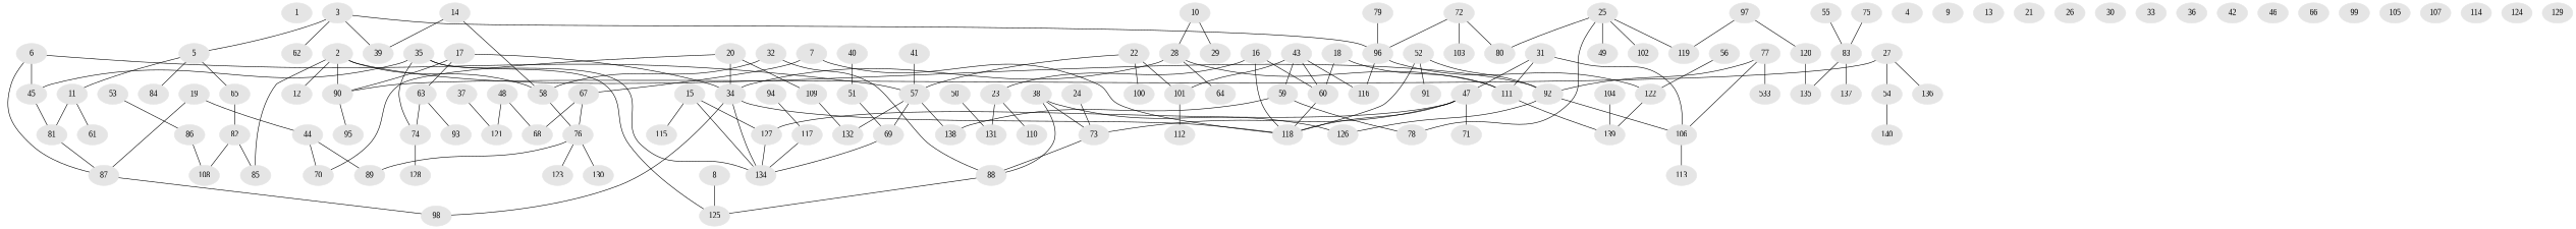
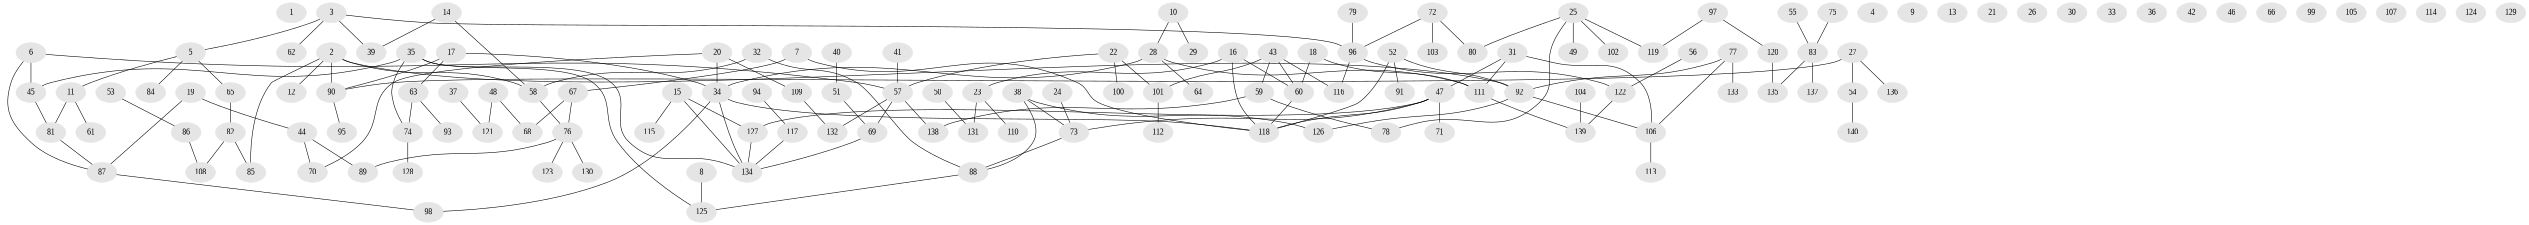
  graph {
    fontname="Liberation Serif"
    node [color=gray90 fontname="Liberation Serif" style=filled]
    edge [fontname="Liberation Serif"]
    1
    2
    12
    58
    85
    90
    92
    76
    95
    106
    126
    3
    5
    39
    62
    96
    11
    65
    84
    116
    122
    4
    61
    81
    82
    6
    45
    57
    87
    69
    132
    138
    98
    7
    67
    118
    68
    8
    125
    9
    10
    28
    29
    34
    111
    64
    13
    14
    15
    115
    127
    134
    16
    23
    60
    110
    131
    17
    63
    74
    93
    18
    139
    19
    44
    70
    89
    20
    109
    21
    22
    100
    101
    112
    24
    73
    88
    25
    49
    78
    80
    102
    119
    26
    27
    54
    136
    140
    30
    31
    47
    71
    113
    32
    33
    35
    128
    36
    37
    121
    38
    40
    51
    41
    42
    43
    59
    46
    48
    50
    52
    91
    53
    86
    108
    55
    83
    135
    137
    56
    130
    123
    66
    72
    103
    75
    77
-   133 [label=533]
+   133
    79
    94
    117
    97
    120
    99
    104
    105
    107
    114
    124
    129
    2 -- 12
    2 -- 58
    2 -- 85
    2 -- 90
    2 -- 92
    58 -- 76
    90 -- 95
    92 -- 106
    92 -- 126
    76 -- 89
    76 -- 130
    76 -- 123
    106 -- 113
    3 -- 5
    3 -- 39
    3 -- 62
    3 -- 96
    5 -- 11
    5 -- 65
    5 -- 84
    96 -- 116
    96 -- 122
    11 -- 61
    11 -- 81
    65 -- 82
    122 -- 139
    81 -- 87
    82 -- 85
    82 -- 108
    6 -- 45
    6 -- 57
    6 -- 87
    45 -- 81
    57 -- 69
    57 -- 132
    57 -- 138
    87 -- 98
    69 -- 134
    7 -- 67
    7 -- 118
    67 -- 76
    67 -- 68
    8 -- 125
    10 -- 28
    10 -- 29
    28 -- 34
    28 -- 111
    28 -- 64
    34 -- 98
    34 -- 118
    34 -- 134
    111 -- 139
    14 -- 58
    14 -- 39
    15 -- 115
    15 -- 127
    15 -- 134
    127 -- 134
    16 -- 118
    16 -- 23
    16 -- 60
    23 -- 110
    23 -- 131
    60 -- 118
    17 -- 90
    17 -- 34
    17 -- 63
    63 -- 74
    63 -- 93
    74 -- 128
    18 -- 111
    18 -- 60
    19 -- 87
    19 -- 44
    44 -- 70
    44 -- 89
    20 -- 34
    20 -- 70
    20 -- 109
    109 -- 132
    22 -- 57
    22 -- 100
    22 -- 101
    101 -- 112
    24 -- 73
    73 -- 88
    88 -- 125
    25 -- 49
    25 -- 78
    25 -- 80
    25 -- 102
    25 -- 119
    27 -- 90
    27 -- 54
    27 -- 136
    54 -- 140
    31 -- 106
    31 -- 111
    31 -- 47
    47 -- 118
    47 -- 127
    47 -- 73
    47 -- 71
    32 -- 58
    32 -- 88
    35 -- 45
    35 -- 125
    35 -- 134
    35 -- 74
    37 -- 121
    38 -- 126
    38 -- 73
    38 -- 88
    40 -- 51
    51 -- 69
    41 -- 57
    43 -- 116
    43 -- 60
    43 -- 101
    43 -- 59
    59 -- 138
    59 -- 78
    48 -- 68
    48 -- 121
    50 -- 131
    52 -- 92
    52 -- 118
    52 -- 91
    53 -- 86
    86 -- 108
    55 -- 83
    83 -- 135
    83 -- 137
    56 -- 122
    72 -- 96
    72 -- 80
    72 -- 103
    75 -- 83
    77 -- 92
    77 -- 106
    77 -- 133
    79 -- 96
    94 -- 117
    117 -- 134
    97 -- 119
    97 -- 120
    120 -- 135
    104 -- 139
  }
